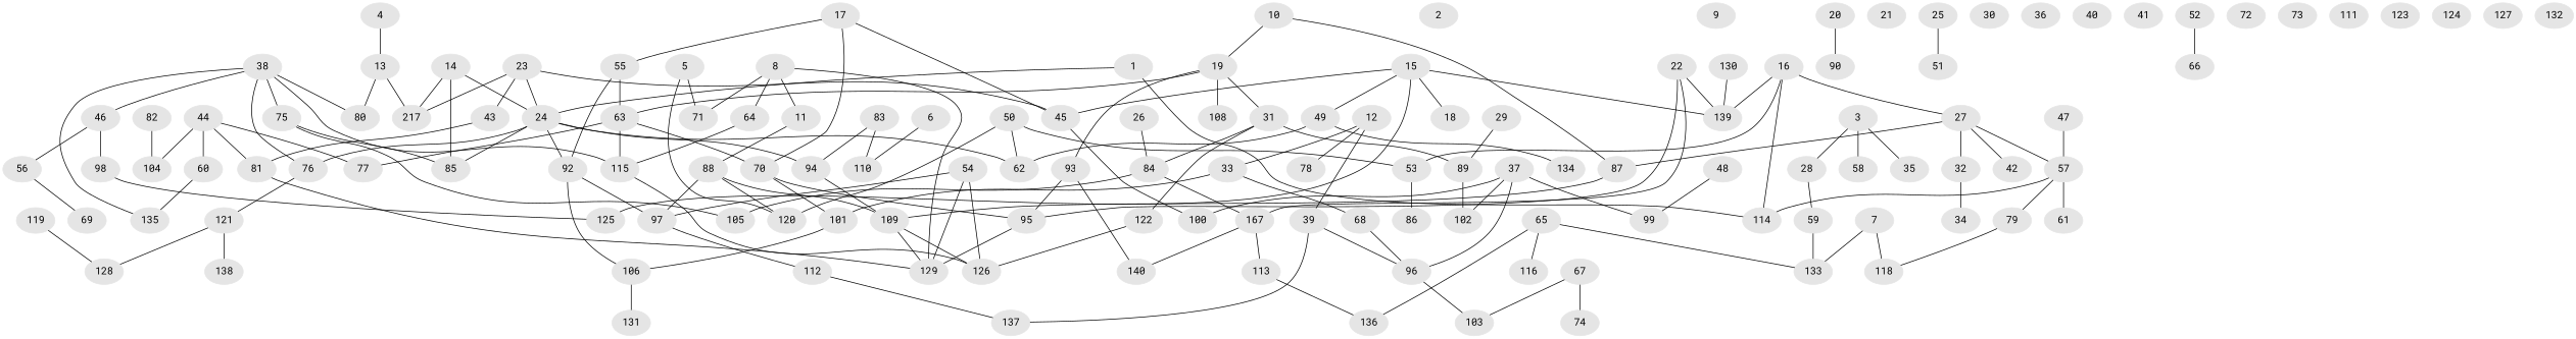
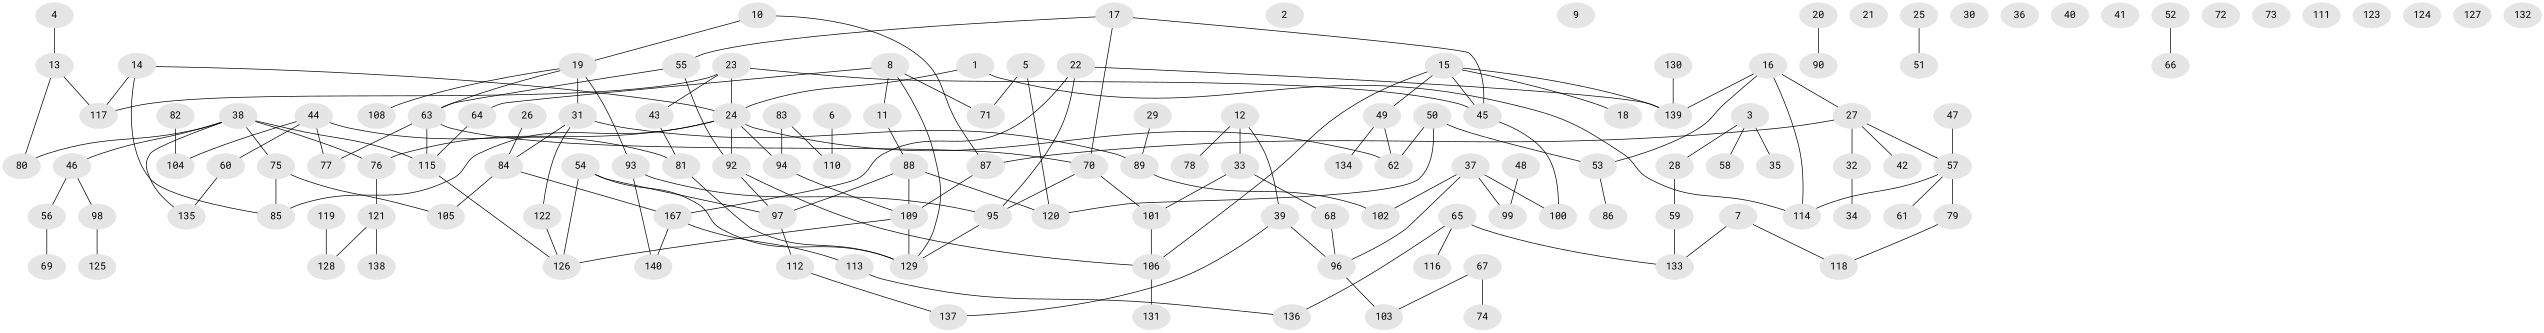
  graph {
    fontname="Roboto Mono"
    node [color=gray90 fontname="Roboto Mono" style=filled]
    edge [fontname="Roboto Mono"]
    1
    24
    114
    85
    62
    76
    92
    94
    2
    3
    28
    35
    58
    59
    4
    13
    80
-   117 [label=217]
+   117
    5
    71
    120
    6
    110
    7
    118
    133
    8
    11
    64
    129
    88
    115
    9
    10
    19
    87
    31
    63
    93
    108
    109
    97
    12
    33
    78
    39
    68
    101
    14
    15
    18
    45
    49
    125
    139
    100
    134
    16
    27
    53
    32
    42
    57
    86
    17
    55
    70
    95
    84
    89
    122
    77
    140
    20
    90
    21
    22
    n78 [label=167]
    113
    23
    43
    96
    137
    81
    121
    106
    25
    51
    26
    105
    34
    61
    79
    29
    102
    30
    126
    36
    37
    99
    103
    38
    46
    75
    135
    56
    98
    40
    41
    44
    60
    104
    69
    47
    48
    50
    52
    66
    54
    112
    65
    116
    136
    67
    74
    72
    73
    128
    138
    82
    83
    131
    111
    119
    123
    124
    127
    130
    132
    1 -- 24
    1 -- 114
    24 -- 85
    24 -- 62
    24 -- 76
    24 -- 92
    24 -- 94
    76 -- 121
    92 -- 97
    92 -- 106
    94 -- 109
    3 -- 28
    3 -- 35
    3 -- 58
    28 -- 59
    59 -- 133
    4 -- 13
    13 -- 80
    13 -- 117
    5 -- 71
    5 -- 120
    6 -- 110
    7 -- 118
    7 -- 133
    8 -- 71
    8 -- 11
    8 -- 64
    8 -- 129
    11 -- 88
    64 -- 115
    88 -- 120
    88 -- 109
    88 -- 97
    115 -- 126
    10 -- 19
    10 -- 87
    19 -- 31
    19 -- 63
    19 -- 93
    19 -- 108
    87 -- 109
    31 -- 84
    31 -- 89
    31 -- 122
    63 -- 115
    63 -- 70
    63 -- 77
    93 -- 95
    93 -- 140
    109 -- 129
    109 -- 126
    97 -- 112
    12 -- 33
    12 -- 78
    12 -- 39
    33 -- 68
    33 -- 101
    39 -- 96
    39 -- 137
    68 -- 96
    101 -- 106
    14 -- 24
    14 -- 85
    14 -- 117
    15 -- 18
    15 -- 45
    15 -- 49
-   15 -- 125
+   15 -- 106
    15 -- 139
    45 -- 100
    49 -- 62
    49 -- 134
    16 -- 114
    16 -- 139
    16 -- 27
    16 -- 53
    27 -- 87
    27 -- 32
    27 -- 42
    27 -- 57
    53 -- 86
    32 -- 34
    57 -- 114
    57 -- 61
    57 -- 79
    17 -- 45
    17 -- 55
    17 -- 70
    55 -- 92
    55 -- 63
    70 -- 101
    70 -- 95
    95 -- 129
    84 -- n78
    84 -- 105
    89 -- 102
    122 -- 126
    20 -- 90
    22 -- 139
    22 -- 95
    22 -- n78
    n78 -- 140
    n78 -- 113
    113 -- 136
    23 -- 24
    23 -- 117
    23 -- 45
    23 -- 43
    43 -- 81
    96 -- 103
    81 -- 129
    121 -- 128
    121 -- 138
    106 -- 131
    25 -- 51
    26 -- 84
    79 -- 118
    29 -- 89
    37 -- 100
    37 -- 96
    37 -- 102
    37 -- 99
    38 -- 76
    38 -- 80
    38 -- 115
    38 -- 46
    38 -- 75
    38 -- 135
    46 -- 56
    46 -- 98
    75 -- 85
    75 -- 105
    56 -- 69
    98 -- 125
    44 -- 77
    44 -- 81
    44 -- 60
    44 -- 104
    60 -- 135
    47 -- 57
    48 -- 99
    50 -- 62
    50 -- 120
    50 -- 53
    52 -- 66
    54 -- 129
    54 -- 97
    54 -- 126
    112 -- 137
    65 -- 133
    65 -- 116
    65 -- 136
    67 -- 103
    67 -- 74
    82 -- 104
    83 -- 94
    83 -- 110
    119 -- 128
    130 -- 139
  }
